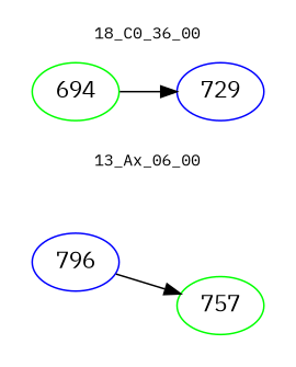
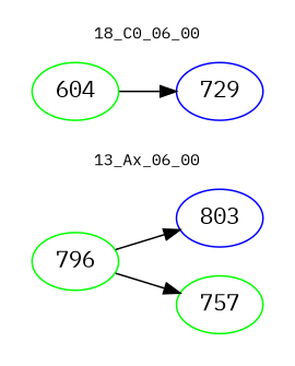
  digraph {
    fontname="IBM Plex Mono"
    rankdir=LR
    node [color=green fontname="IBM Plex Mono"]
    edge [color=black fontname="IBM Plex Mono"]
-   n1 [color=blue label=796]
+   n1 [label=796]
    n2 [label=757]
-   n4 [label=694]
+   n3 [color=blue label=803]
+   n4 [label=604]
    n5 [color=blue label=729]
    subgraph cluster_1 {
      color=white
      fontsize=10
      label="13_Ax_06_00"
      n1
      n2
+     n3
    }
    subgraph cluster_2 {
      color=white
      fontsize=10
-     label="18_C0_36_00"
+     label="18_C0_06_00"
      n4
      n5
    }
    n1 -> n2
+   n1 -> n3
    n4 -> n5
  }
